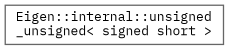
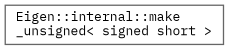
  digraph {
    rankdir=LR
    fontname="IBM Plex Mono"
-   n1 [color=grey40 fillcolor=white fontname="IBM Plex Mono" fontsize=10 height=0.2 label="Eigen::internal::unsigned\l_unsigned\< signed short \>" shape=box style=filled width=0.4]
+   n1 [color=grey40 fillcolor=white fontname="IBM Plex Mono" fontsize=10 height=0.2 label="Eigen::internal::make\l_unsigned\< signed short \>" shape=box style=filled width=0.4]
  }
